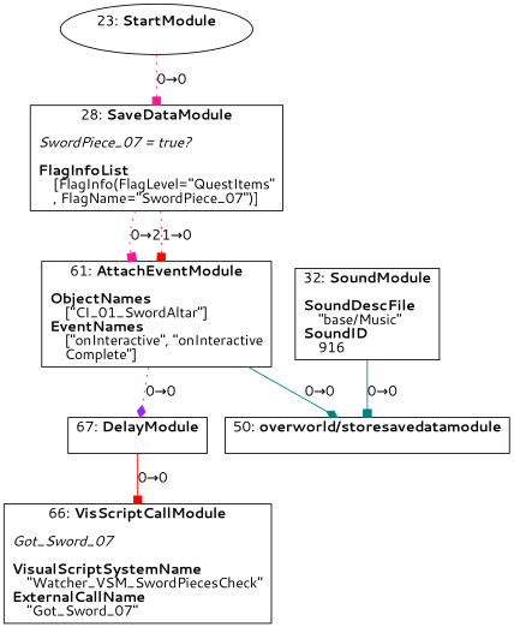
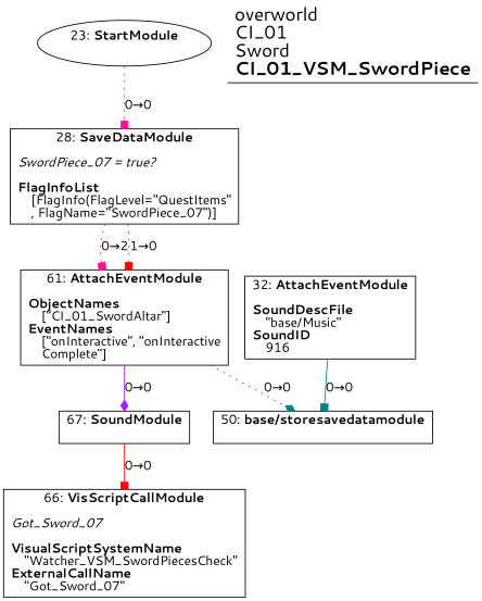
  digraph {
    fontname="Segoe UI"
    splines=spline
    node [fontname="Segoe UI" shape=box]
    edge [arrowhead=box color=deeppink fontname="Segoe UI" style=dotted]
    n1 [label=<23: <b>StartModule</b><br/><br/>> shape=oval]
    n2 [label=<28: <b>SaveDataModule</b><br/><br/><i>SwordPiece_07 = true?<br align="left"/></i><br align="left"/><b>FlagInfoList</b><br align="left"/>    [FlagInfo(FlagLevel=&quot;QuestItems&quot;<br align="left"/>    , FlagName=&quot;SwordPiece_07&quot;)]<br align="left"/>>]
    n3 [label=<61: <b>AttachEventModule</b><br/><br/><b>ObjectNames</b><br align="left"/>    [&quot;CI_01_SwordAltar&quot;]<br align="left"/><b>EventNames</b><br align="left"/>    [&quot;onInteractive&quot;, &quot;onInteractive<br align="left"/>    Complete&quot;]<br align="left"/>>]
-   n4 [label=<50: <b>overworld/storesavedatamodule</b><br/><br/>>]
-   n5 [label=<67: <b>DelayModule</b><br/><br/>>]
+   n4 [label=<50: <b>base/storesavedatamodule</b><br/><br/>>]
+   n5 [label=<67: <b>SoundModule</b><br/><br/>>]
    n6 [label=<66: <b>VisScriptCallModule</b><br/><br/><i>Got_Sword_07<br align="left"/></i><br align="left"/><b>VisualScriptSystemName</b><br align="left"/>    &quot;Watcher_VSM_SwordPiecesCheck&quot;<br align="left"/><b>ExternalCallName</b><br align="left"/>    &quot;Got_Sword_07&quot;<br align="left"/>>]
-   n7 [label=<32: <b>SoundModule</b><br/><br/><b>SoundDescFile</b><br align="left"/>    &quot;base/Music&quot;<br align="left"/><b>SoundID</b><br align="left"/>    916<br align="left"/>>]
+   n7 [label=<32: <b>AttachEventModule</b><br/><br/><b>SoundDescFile</b><br align="left"/>    &quot;base/Music&quot;<br align="left"/><b>SoundID</b><br align="left"/>    916<br align="left"/>>]
+   n8 [label=<<font point-size="20">overworld<br align="left"/>CI_01<br align="left"/>Sword<br align="left"/><b>CI_01_VSM_SwordPiece</b><br align="left"/></font>> shape=underline]
    n1 -> n2 [label="0→0"]
    n2 -> n3 [label="0→2"]
    n2 -> n3 [color=red label="1→0"]
-   n3 -> n4 [arrowhead=diamond color=teal label="0→0" style=solid]
-   n3 -> n5 [arrowhead=diamond color=purple label="0→0"]
+   n3 -> n4 [arrowhead=diamond color=teal label="0→0"]
+   n3 -> n5 [arrowhead=diamond color=purple label="0→0" style=solid]
    n5 -> n6 [color=red label="0→0" style=solid]
    n7 -> n4 [color=teal label="0→0" style=solid]
  }
